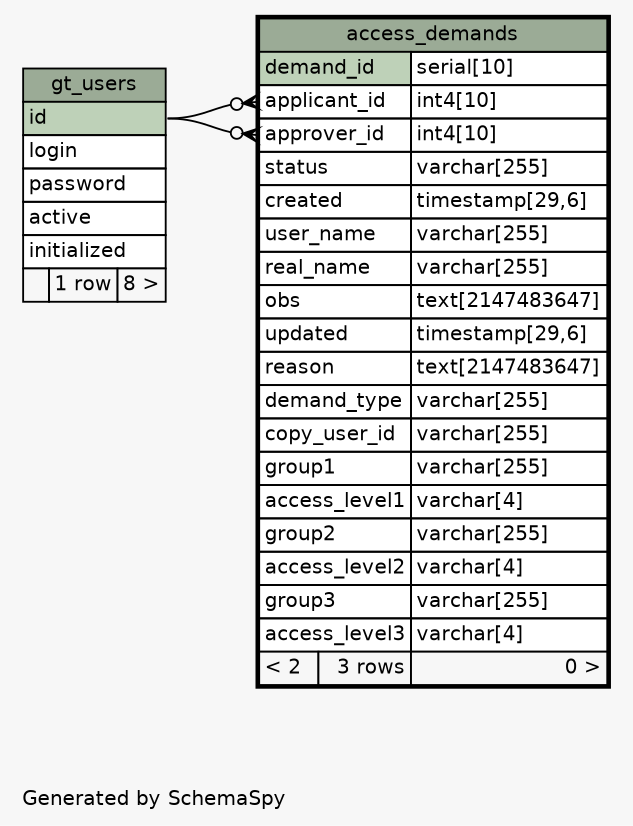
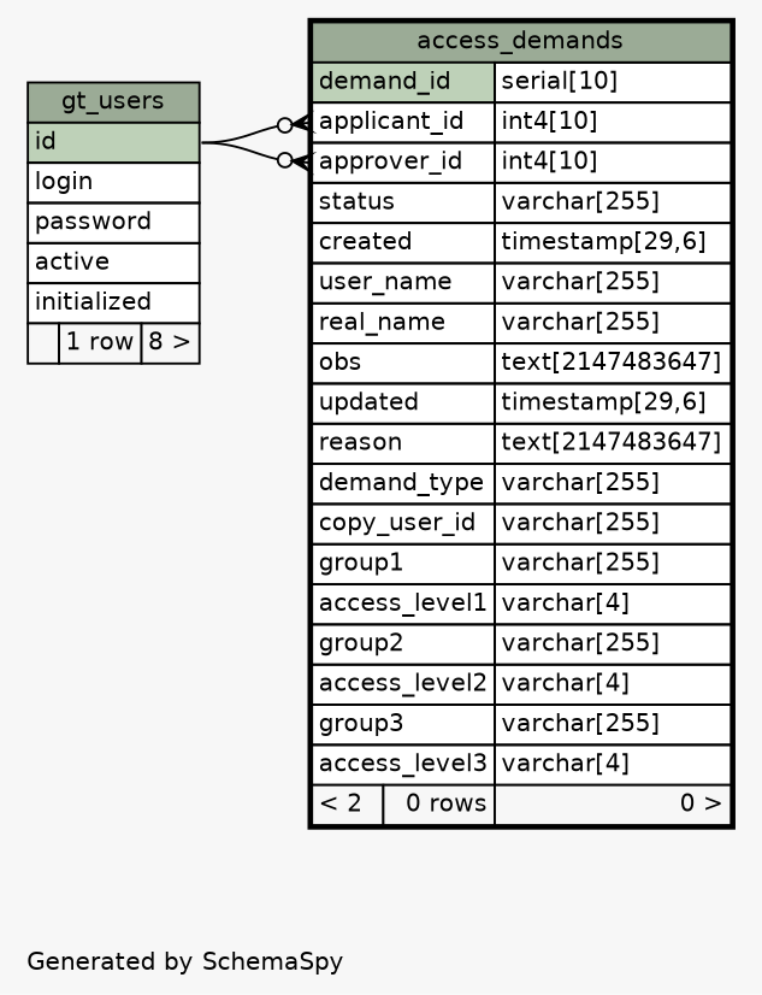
  digraph {
    bgcolor="#f7f7f7"
    fontname=Helvetica
    fontsize=11
    label="\nGenerated by SchemaSpy"
    labeljust=l
    nodesep=0.18
    rankdir=RL
    ranksep=0.46
    node [fontname=Helvetica fontsize=11 shape=plaintext]
    edge [arrowhead=none arrowsize=0.8 arrowtail=crowodot dir=back headport="id:e"]
-   n1 [label=<     <TABLE BORDER="2" CELLBORDER="1" CELLSPACING="0" BGCOLOR="#ffffff">       <TR><TD COLSPAN="3" BGCOLOR="#9bab96" ALIGN="CENTER">access_demands</TD></TR>       <TR><TD PORT="demand_id" COLSPAN="2" BGCOLOR="#bed1b8" ALIGN="LEFT">demand_id</TD><TD PORT="demand_id.type" ALIGN="LEFT">serial[10]</TD></TR>       <TR><TD PORT="applicant_id" COLSPAN="2" ALIGN="LEFT">applicant_id</TD><TD PORT="applicant_id.type" ALIGN="LEFT">int4[10]</TD></TR>       <TR><TD PORT="approver_id" COLSPAN="2" ALIGN="LEFT">approver_id</TD><TD PORT="approver_id.type" ALIGN="LEFT">int4[10]</TD></TR>       <TR><TD PORT="status" COLSPAN="2" ALIGN="LEFT">status</TD><TD PORT="status.type" ALIGN="LEFT">varchar[255]</TD></TR>       <TR><TD PORT="created" COLSPAN="2" ALIGN="LEFT">created</TD><TD PORT="created.type" ALIGN="LEFT">timestamp[29,6]</TD></TR>       <TR><TD PORT="user_name" COLSPAN="2" ALIGN="LEFT">user_name</TD><TD PORT="user_name.type" ALIGN="LEFT">varchar[255]</TD></TR>       <TR><TD PORT="real_name" COLSPAN="2" ALIGN="LEFT">real_name</TD><TD PORT="real_name.type" ALIGN="LEFT">varchar[255]</TD></TR>       <TR><TD PORT="obs" COLSPAN="2" ALIGN="LEFT">obs</TD><TD PORT="obs.type" ALIGN="LEFT">text[2147483647]</TD></TR>       <TR><TD PORT="updated" COLSPAN="2" ALIGN="LEFT">updated</TD><TD PORT="updated.type" ALIGN="LEFT">timestamp[29,6]</TD></TR>       <TR><TD PORT="reason" COLSPAN="2" ALIGN="LEFT">reason</TD><TD PORT="reason.type" ALIGN="LEFT">text[2147483647]</TD></TR>       <TR><TD PORT="demand_type" COLSPAN="2" ALIGN="LEFT">demand_type</TD><TD PORT="demand_type.type" ALIGN="LEFT">varchar[255]</TD></TR>       <TR><TD PORT="copy_user_id" COLSPAN="2" ALIGN="LEFT">copy_user_id</TD><TD PORT="copy_user_id.type" ALIGN="LEFT">varchar[255]</TD></TR>       <TR><TD PORT="group1" COLSPAN="2" ALIGN="LEFT">group1</TD><TD PORT="group1.type" ALIGN="LEFT">varchar[255]</TD></TR>       <TR><TD PORT="access_level1" COLSPAN="2" ALIGN="LEFT">access_level1</TD><TD PORT="access_level1.type" ALIGN="LEFT">varchar[4]</TD></TR>       <TR><TD PORT="group2" COLSPAN="2" ALIGN="LEFT">group2</TD><TD PORT="group2.type" ALIGN="LEFT">varchar[255]</TD></TR>       <TR><TD PORT="access_level2" COLSPAN="2" ALIGN="LEFT">access_level2</TD><TD PORT="access_level2.type" ALIGN="LEFT">varchar[4]</TD></TR>       <TR><TD PORT="group3" COLSPAN="2" ALIGN="LEFT">group3</TD><TD PORT="group3.type" ALIGN="LEFT">varchar[255]</TD></TR>       <TR><TD PORT="access_level3" COLSPAN="2" ALIGN="LEFT">access_level3</TD><TD PORT="access_level3.type" ALIGN="LEFT">varchar[4]</TD></TR>       <TR><TD ALIGN="LEFT" BGCOLOR="#f7f7f7">&lt; 2</TD><TD ALIGN="RIGHT" BGCOLOR="#f7f7f7">3 rows</TD><TD ALIGN="RIGHT" BGCOLOR="#f7f7f7">0 &gt;</TD></TR>     </TABLE>>]
+   n1 [label=<     <TABLE BORDER="2" CELLBORDER="1" CELLSPACING="0" BGCOLOR="#ffffff">       <TR><TD COLSPAN="3" BGCOLOR="#9bab96" ALIGN="CENTER">access_demands</TD></TR>       <TR><TD PORT="demand_id" COLSPAN="2" BGCOLOR="#bed1b8" ALIGN="LEFT">demand_id</TD><TD PORT="demand_id.type" ALIGN="LEFT">serial[10]</TD></TR>       <TR><TD PORT="applicant_id" COLSPAN="2" ALIGN="LEFT">applicant_id</TD><TD PORT="applicant_id.type" ALIGN="LEFT">int4[10]</TD></TR>       <TR><TD PORT="approver_id" COLSPAN="2" ALIGN="LEFT">approver_id</TD><TD PORT="approver_id.type" ALIGN="LEFT">int4[10]</TD></TR>       <TR><TD PORT="status" COLSPAN="2" ALIGN="LEFT">status</TD><TD PORT="status.type" ALIGN="LEFT">varchar[255]</TD></TR>       <TR><TD PORT="created" COLSPAN="2" ALIGN="LEFT">created</TD><TD PORT="created.type" ALIGN="LEFT">timestamp[29,6]</TD></TR>       <TR><TD PORT="user_name" COLSPAN="2" ALIGN="LEFT">user_name</TD><TD PORT="user_name.type" ALIGN="LEFT">varchar[255]</TD></TR>       <TR><TD PORT="real_name" COLSPAN="2" ALIGN="LEFT">real_name</TD><TD PORT="real_name.type" ALIGN="LEFT">varchar[255]</TD></TR>       <TR><TD PORT="obs" COLSPAN="2" ALIGN="LEFT">obs</TD><TD PORT="obs.type" ALIGN="LEFT">text[2147483647]</TD></TR>       <TR><TD PORT="updated" COLSPAN="2" ALIGN="LEFT">updated</TD><TD PORT="updated.type" ALIGN="LEFT">timestamp[29,6]</TD></TR>       <TR><TD PORT="reason" COLSPAN="2" ALIGN="LEFT">reason</TD><TD PORT="reason.type" ALIGN="LEFT">text[2147483647]</TD></TR>       <TR><TD PORT="demand_type" COLSPAN="2" ALIGN="LEFT">demand_type</TD><TD PORT="demand_type.type" ALIGN="LEFT">varchar[255]</TD></TR>       <TR><TD PORT="copy_user_id" COLSPAN="2" ALIGN="LEFT">copy_user_id</TD><TD PORT="copy_user_id.type" ALIGN="LEFT">varchar[255]</TD></TR>       <TR><TD PORT="group1" COLSPAN="2" ALIGN="LEFT">group1</TD><TD PORT="group1.type" ALIGN="LEFT">varchar[255]</TD></TR>       <TR><TD PORT="access_level1" COLSPAN="2" ALIGN="LEFT">access_level1</TD><TD PORT="access_level1.type" ALIGN="LEFT">varchar[4]</TD></TR>       <TR><TD PORT="group2" COLSPAN="2" ALIGN="LEFT">group2</TD><TD PORT="group2.type" ALIGN="LEFT">varchar[255]</TD></TR>       <TR><TD PORT="access_level2" COLSPAN="2" ALIGN="LEFT">access_level2</TD><TD PORT="access_level2.type" ALIGN="LEFT">varchar[4]</TD></TR>       <TR><TD PORT="group3" COLSPAN="2" ALIGN="LEFT">group3</TD><TD PORT="group3.type" ALIGN="LEFT">varchar[255]</TD></TR>       <TR><TD PORT="access_level3" COLSPAN="2" ALIGN="LEFT">access_level3</TD><TD PORT="access_level3.type" ALIGN="LEFT">varchar[4]</TD></TR>       <TR><TD ALIGN="LEFT" BGCOLOR="#f7f7f7">&lt; 2</TD><TD ALIGN="RIGHT" BGCOLOR="#f7f7f7">0 rows</TD><TD ALIGN="RIGHT" BGCOLOR="#f7f7f7">0 &gt;</TD></TR>     </TABLE>>]
    n2 [label=<     <TABLE BORDER="0" CELLBORDER="1" CELLSPACING="0" BGCOLOR="#ffffff">       <TR><TD COLSPAN="3" BGCOLOR="#9bab96" ALIGN="CENTER">gt_users</TD></TR>       <TR><TD PORT="id" COLSPAN="3" BGCOLOR="#bed1b8" ALIGN="LEFT">id</TD></TR>       <TR><TD PORT="login" COLSPAN="3" ALIGN="LEFT">login</TD></TR>       <TR><TD PORT="password" COLSPAN="3" ALIGN="LEFT">password</TD></TR>       <TR><TD PORT="active" COLSPAN="3" ALIGN="LEFT">active</TD></TR>       <TR><TD PORT="initialized" COLSPAN="3" ALIGN="LEFT">initialized</TD></TR>       <TR><TD ALIGN="LEFT" BGCOLOR="#f7f7f7">  </TD><TD ALIGN="RIGHT" BGCOLOR="#f7f7f7">1 row</TD><TD ALIGN="RIGHT" BGCOLOR="#f7f7f7">8 &gt;</TD></TR>     </TABLE>>]
    n1 -> n2 [tailport="applicant_id:w"]
    n1 -> n2 [tailport="approver_id:w"]
  }
